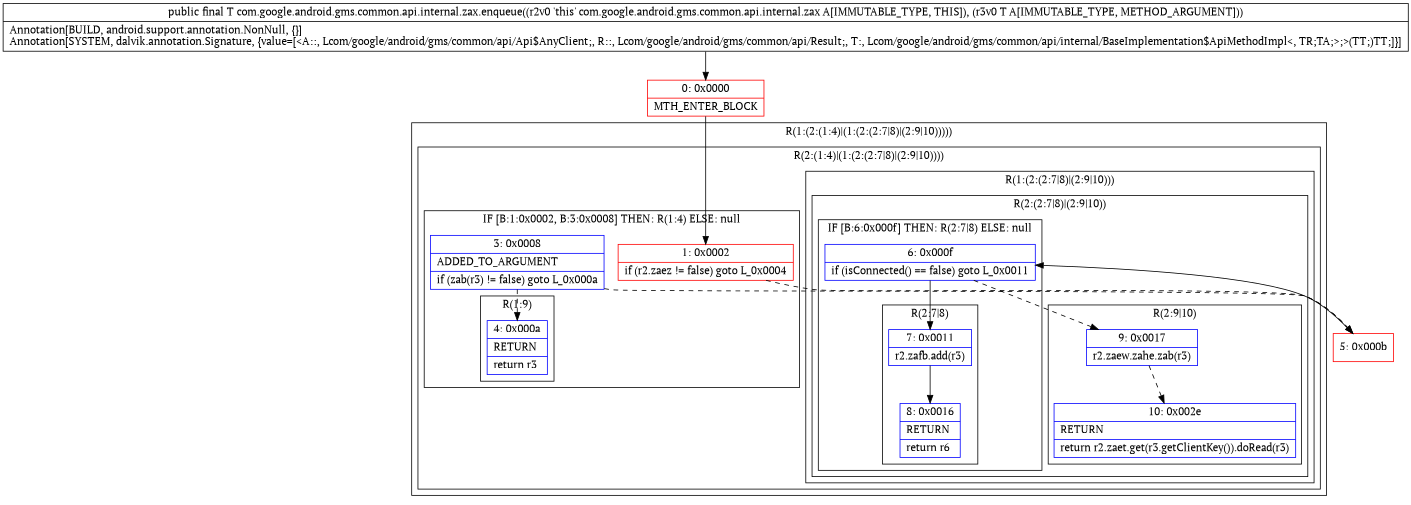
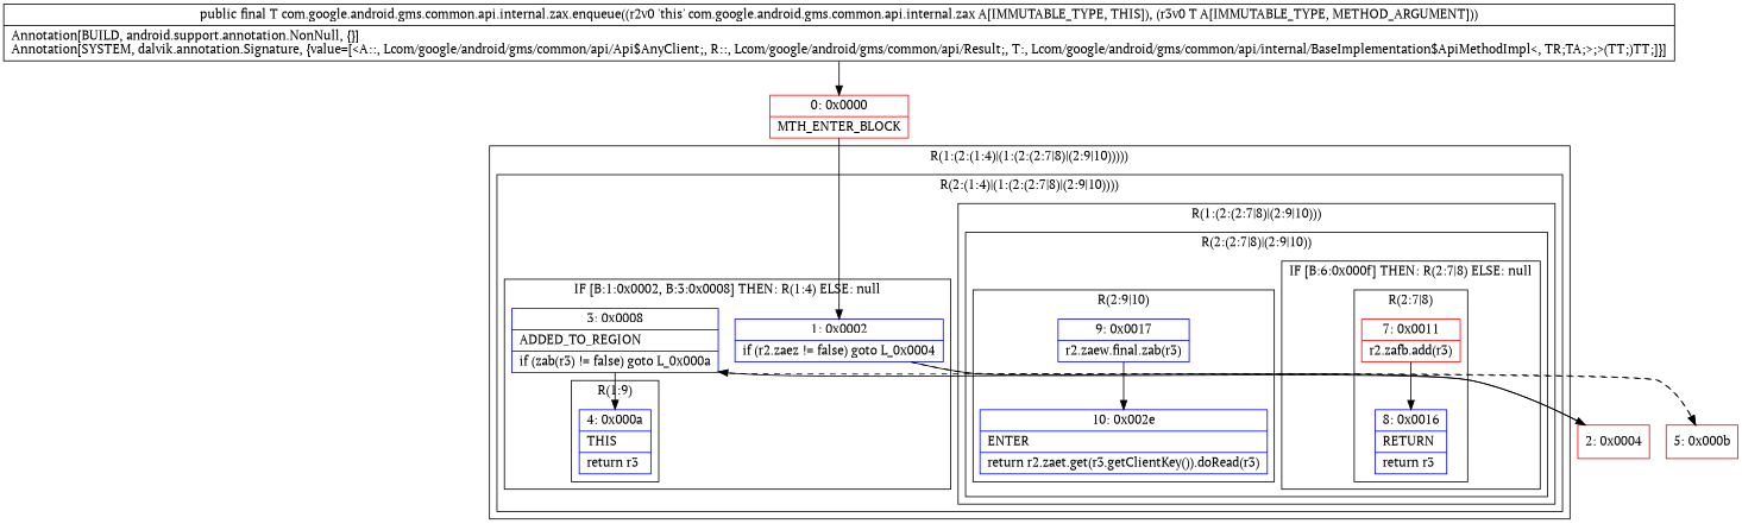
  digraph {
    fontname="PT Serif"
    node [color=blue fontname="PT Serif" shape=record]
    edge [fontname="PT Serif"]
-   n1 [label="{7\:\ 0x0011|r2.zafb.add(r3)\l}"]
-   n2 [label="{8\:\ 0x0016|RETURN\l|return r6\l}"]
-   n3 [label="{6\:\ 0x000f|if (isConnected() == false) goto L_0x0011\l}"]
-   n4 [label="{9\:\ 0x0017|r2.zaew.zahe.zab(r3)\l}"]
-   n5 [label="{10\:\ 0x002e|RETURN\l|return r2.zaet.get(r3.getClientKey()).doRead(r3)\l}"]
-   n6 [label="{4\:\ 0x000a|RETURN\l|return r3\l}"]
-   n7 [color=red label="{1\:\ 0x0002|if (r2.zaez != false) goto L_0x0004\l}"]
-   n8 [label="{3\:\ 0x0008|ADDED_TO_ARGUMENT\l|if (zab(r3) != false) goto L_0x000a\l}"]
+   n1 [color=red label="{7\:\ 0x0011|r2.zafb.add(r3)\l}"]
+   n2 [label="{8\:\ 0x0016|RETURN\l|return r3\l}"]
+   n4 [label="{9\:\ 0x0017|r2.zaew.final.zab(r3)\l}"]
+   n5 [label="{10\:\ 0x002e|ENTER\l|return r2.zaet.get(r3.getClientKey()).doRead(r3)\l}"]
+   n6 [label="{4\:\ 0x000a|THIS\l|return r3\l}"]
+   n7 [label="{1\:\ 0x0002|if (r2.zaez != false) goto L_0x0004\l}"]
+   n8 [label="{3\:\ 0x0008|ADDED_TO_REGION\l|if (zab(r3) != false) goto L_0x000a\l}"]
+   n9 [color=red label="{2\:\ 0x0004}"]
    n10 [color=red label="{5\:\ 0x000b}"]
    n11 [color=red label="{0\:\ 0x0000|MTH_ENTER_BLOCK\l}"]
    n12 [label="{public final T com.google.android.gms.common.api.internal.zax.enqueue((r2v0 'this' com.google.android.gms.common.api.internal.zax A[IMMUTABLE_TYPE, THIS]), (r3v0 T A[IMMUTABLE_TYPE, METHOD_ARGUMENT]))  | Annotation[BUILD, android.support.annotation.NonNull, \{\}]\lAnnotation[SYSTEM, dalvik.annotation.Signature, \{value=[\<A::, Lcom\/google\/android\/gms\/common\/api\/Api$AnyClient;, R::, Lcom\/google\/android\/gms\/common\/api\/Result;, T:, Lcom\/google\/android\/gms\/common\/api\/internal\/BaseImplementation$ApiMethodImpl\<, TR;TA;\>;\>(TT;)TT;]\}]\l}" color=""]
    subgraph cluster_1 {
      label="R(1:(2:(1:4)|(1:(2:(2:7|8)|(2:9|10)))))"
      subgraph cluster_2 {
        label="R(2:(1:4)|(1:(2:(2:7|8)|(2:9|10))))"
        subgraph cluster_3 {
          label="R(1:(2:(2:7|8)|(2:9|10)))"
          subgraph cluster_4 {
            label="R(2:(2:7|8)|(2:9|10))"
            subgraph cluster_5 {
              label="IF [B:6:0x000f] THEN: R(2:7|8) ELSE: null"
-             n3
              subgraph cluster_6 {
                label="R(2:7|8)"
                n1
                n2
              }
            }
            subgraph cluster_7 {
              label="R(2:9|10)"
              n4
              n5
            }
          }
        }
        subgraph cluster_8 {
          label="IF [B:1:0x0002, B:3:0x0008] THEN: R(1:4) ELSE: null"
          n7
          n8
          subgraph cluster_9 {
            label="R(1:9)"
            n6
          }
        }
      }
    }
    n1 -> n2
-   n3 -> n1
-   n3 -> n4 [style=dashed]
-   n4 -> n5 [style=dashed]
+   n4 -> n5
+   n7 -> n9
    n7 -> n10 [style=dashed]
-   n8 -> n6 [style=dashed]
+   n8 -> n6
    n8 -> n10 [style=dashed]
-   n10 -> n3
+   n9 -> n8
    n11 -> n7
    n12 -> n11
  }
